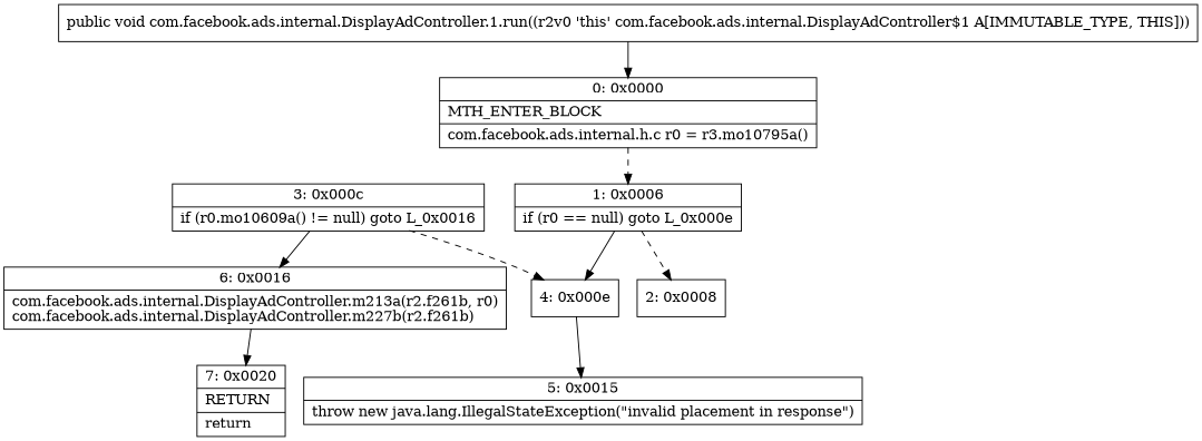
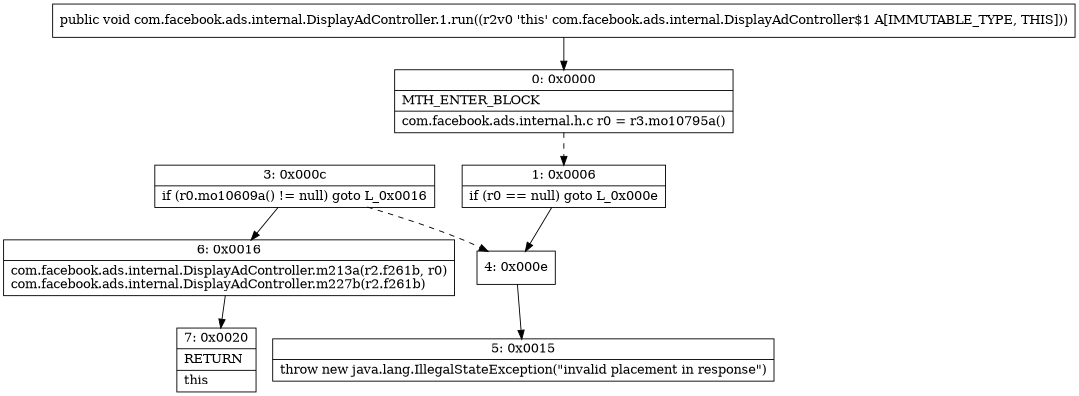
  digraph {
    node [shape=record]
    n1 [label="{0\:\ 0x0000|MTH_ENTER_BLOCK\l|com.facebook.ads.internal.h.c r0 = r3.mo10795a()\l}"]
    n2 [label="{1\:\ 0x0006|if (r0 == null) goto L_0x000e\l}"]
-   n3 [label="{2\:\ 0x0008}"]
    n4 [label="{4\:\ 0x000e}"]
    n5 [label="{5\:\ 0x0015|throw new java.lang.IllegalStateException(\"invalid placement in response\")\l}"]
    n6 [label="{3\:\ 0x000c|if (r0.mo10609a() != null) goto L_0x0016\l}"]
    n7 [label="{6\:\ 0x0016|com.facebook.ads.internal.DisplayAdController.m213a(r2.f261b, r0)\lcom.facebook.ads.internal.DisplayAdController.m227b(r2.f261b)\l}"]
-   n8 [label="{7\:\ 0x0020|RETURN\l|return\l}"]
+   n8 [label="{7\:\ 0x0020|RETURN\l|this\l}"]
    n9 [label="{public void com.facebook.ads.internal.DisplayAdController.1.run((r2v0 'this' com.facebook.ads.internal.DisplayAdController$1 A[IMMUTABLE_TYPE, THIS])) }"]
    n1 -> n2 [style=dashed]
-   n2 -> n3 [style=dashed]
    n2 -> n4
    n4 -> n5
    n6 -> n4 [style=dashed]
    n6 -> n7
    n7 -> n8
    n9 -> n1
  }
